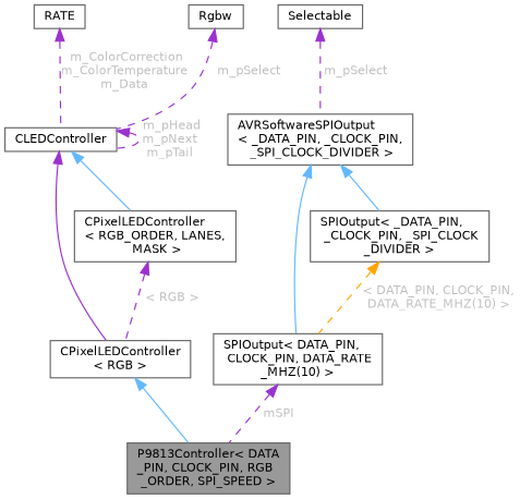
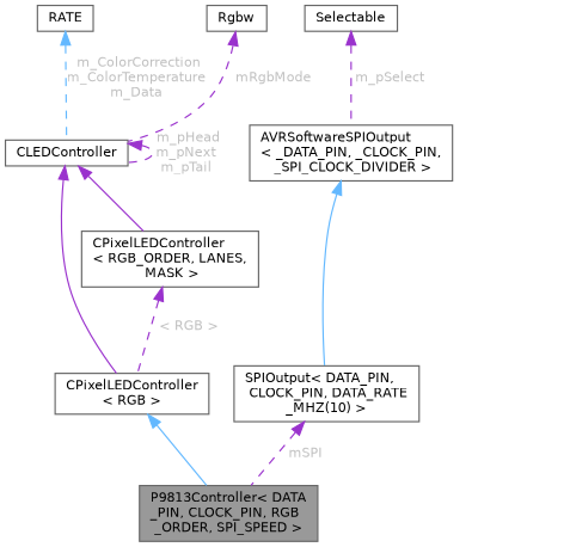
  digraph {
    rankdir=TB
    node [color=gray40 fillcolor=white fontname=Helvetica fontsize=10 shape=box style=filled]
    edge [color=darkorchid3 dir=back fontname=Helvetica fontsize=10 labelfontname=Helvetica labelfontsize=10 style=dashed fontcolor=grey]
    n1 [fillcolor=grey60 fontcolor=black height=0.2 label="P9813Controller\< DATA\l_PIN, CLOCK_PIN, RGB\l_ORDER, SPI_SPEED \>" width=0.4]
    n2 [height=0.2 label="CPixelLEDController\l\< RGB \>" width=0.4]
    n3 [height=0.2 label=CLEDController width=0.4]
    n4 [height=0.2 label="CPixelLEDController\l\< RGB_ORDER, LANES,\l MASK \>" width=0.4]
    n5 [height=0.2 label=RATE width=0.4]
    n6 [height=0.2 label=Rgbw width=0.4]
    n7 [height=0.2 label="SPIOutput\< DATA_PIN,\l CLOCK_PIN, DATA_RATE\l_MHZ(10) \>" width=0.4]
    n8 [height=0.2 label="AVRSoftwareSPIOutput\l\< _DATA_PIN, _CLOCK_PIN,\l _SPI_CLOCK_DIVIDER \>" width=0.4]
-   n9 [height=0.2 label="SPIOutput\< _DATA_PIN,\l _CLOCK_PIN, _SPI_CLOCK\l_DIVIDER \>" width=0.4]
    n10 [height=0.2 label=Selectable width=0.4]
    n2 -> n1 [color=steelblue1 style=solid fontcolor=""]
    n3 -> n2 [style=solid fontcolor=""]
    n3 -> n3 [label=" m_pHead\nm_pNext\nm_pTail"]
-   n3 -> n4 [color=steelblue1 style=solid fontcolor=""]
+   n3 -> n4 [style=solid fontcolor=""]
    n4 -> n2 [label=" \< RGB \>"]
-   n5 -> n3 [label=" m_ColorCorrection\nm_ColorTemperature\nm_Data"]
-   n6 -> n3 [label=" m_pSelect"]
+   n5 -> n3 [color=steelblue1 label=" m_ColorCorrection\nm_ColorTemperature\nm_Data"]
+   n6 -> n3 [label=" mRgbMode"]
    n7 -> n1 [label=" mSPI"]
    n8 -> n7 [color=steelblue1 style=solid fontcolor=""]
-   n8 -> n9 [color=steelblue1 style=solid fontcolor=""]
-   n9 -> n7 [color=orange label=" \< DATA_PIN, CLOCK_PIN,\l DATA_RATE_MHZ(10) \>"]
    n10 -> n8 [label=" m_pSelect"]
  }
